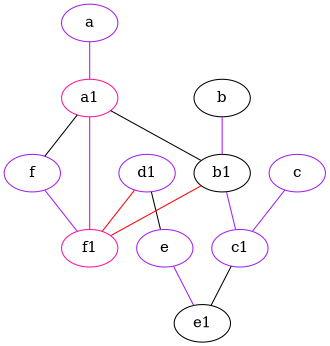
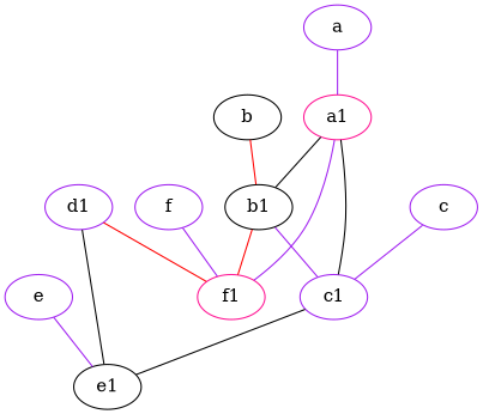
  graph {
    node [color=purple]
    edge [color=purple]
    f1 [color=deeppink]
    d1
    e1 [color=black]
    f
    e
    a1 [color=deeppink]
    c1
    b1 [color=black]
    a
    c
    b [color=black]
    d1 -- f1 [color=red]
-   d1 -- e [color=black]
+   d1 -- e1 [color=black]
    f -- f1
    e -- e1
    a1 -- f1
-   a1 -- f [color=black]
+   a1 -- c1 [color=black]
    a1 -- b1 [color=black]
    c1 -- e1 [color=black]
    b1 -- f1 [color=red]
    b1 -- c1
    a -- a1
    c -- c1
-   b -- b1
+   b -- b1 [color=red]
  }
